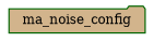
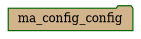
  digraph {
    rankdir=LR
    fontname="DejaVu Serif"
-   n1 [color=darkgreen fillcolor=tan fontname="DejaVu Serif" fontsize=10 height=0.2 label=ma_noise_config shape=folder style=filled width=0.4]
+   n1 [color=darkgreen fillcolor=tan fontname="DejaVu Serif" fontsize=10 height=0.2 label=ma_config_config shape=folder style=filled width=0.4]
  }
